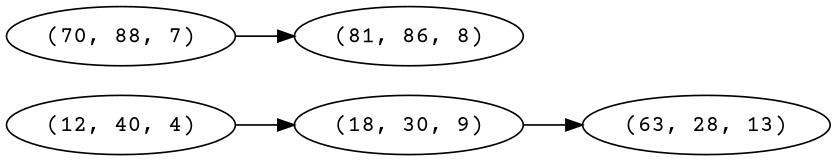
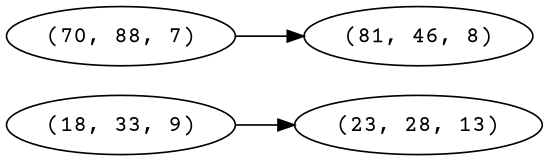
  digraph {
    fontname="Courier Prime"
    rankdir=LR
    node [fontname="Courier Prime"]
    edge [fontname="Courier Prime"]
-   "(12, 40, 4)"
-   "(18, 33, 9)" [label="(18, 30, 9)"]
+   "(18, 33, 9)"
    n3 [label="(70, 88, 7)"]
-   "(81, 86, 8)"
-   "(23, 28, 13)" [label="(63, 28, 13)"]
-   "(12, 40, 4)" -> "(18, 33, 9)"
+   "(81, 86, 8)" [label="(81, 46, 8)"]
+   "(23, 28, 13)"
    "(18, 33, 9)" -> "(23, 28, 13)"
    n3 -> "(81, 86, 8)"
  }
